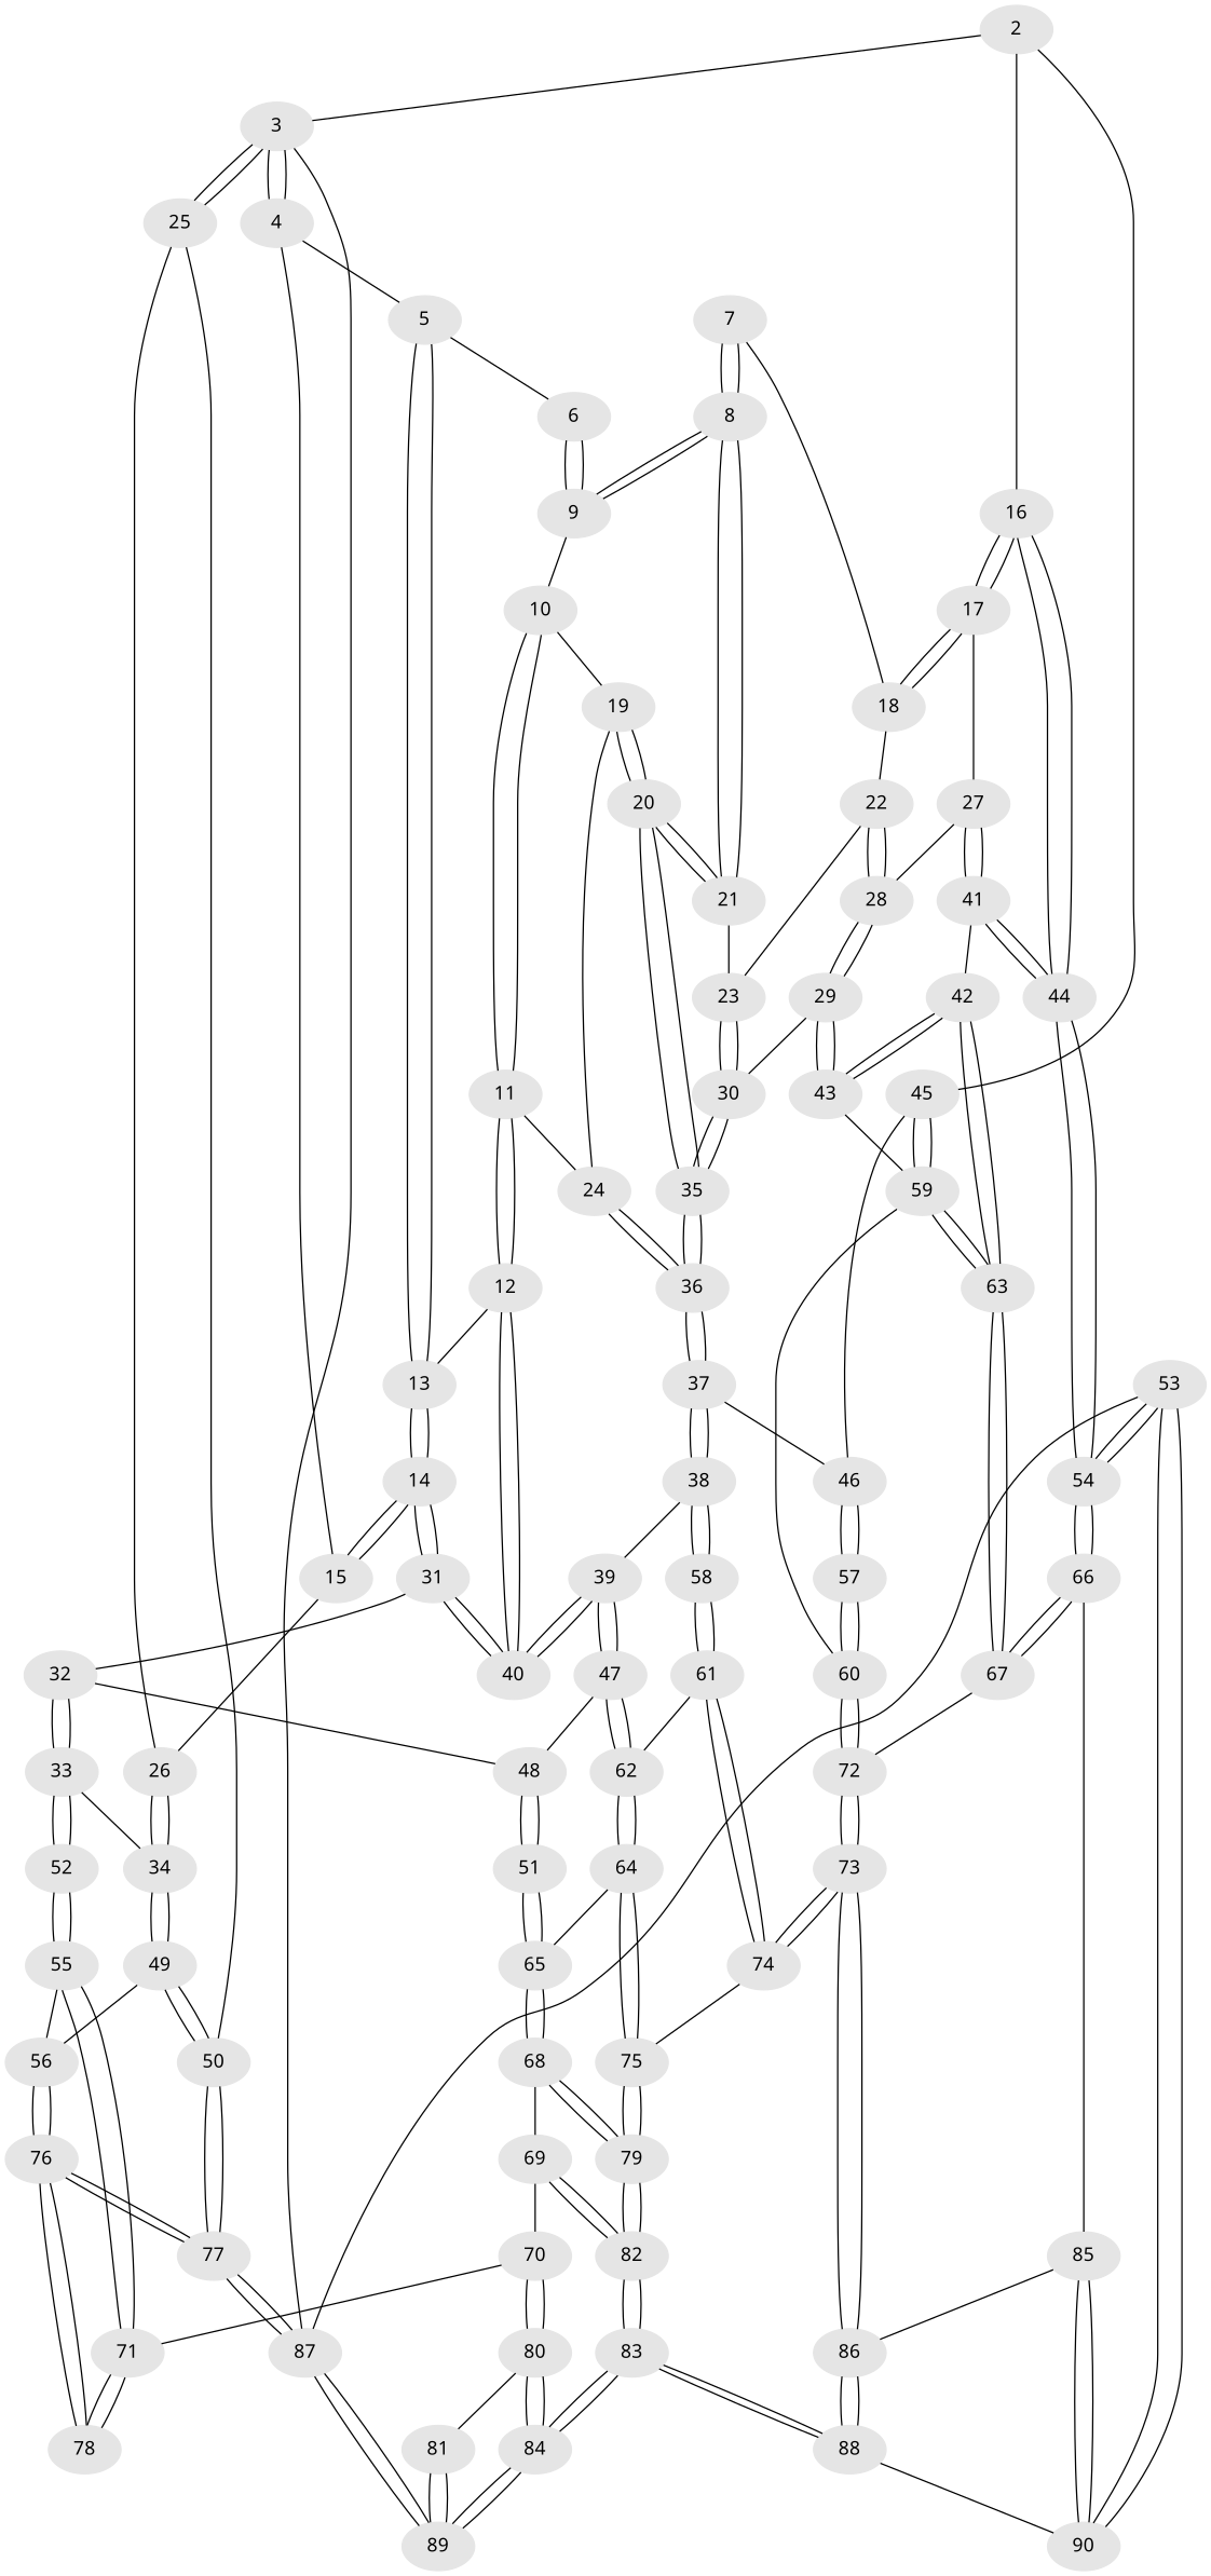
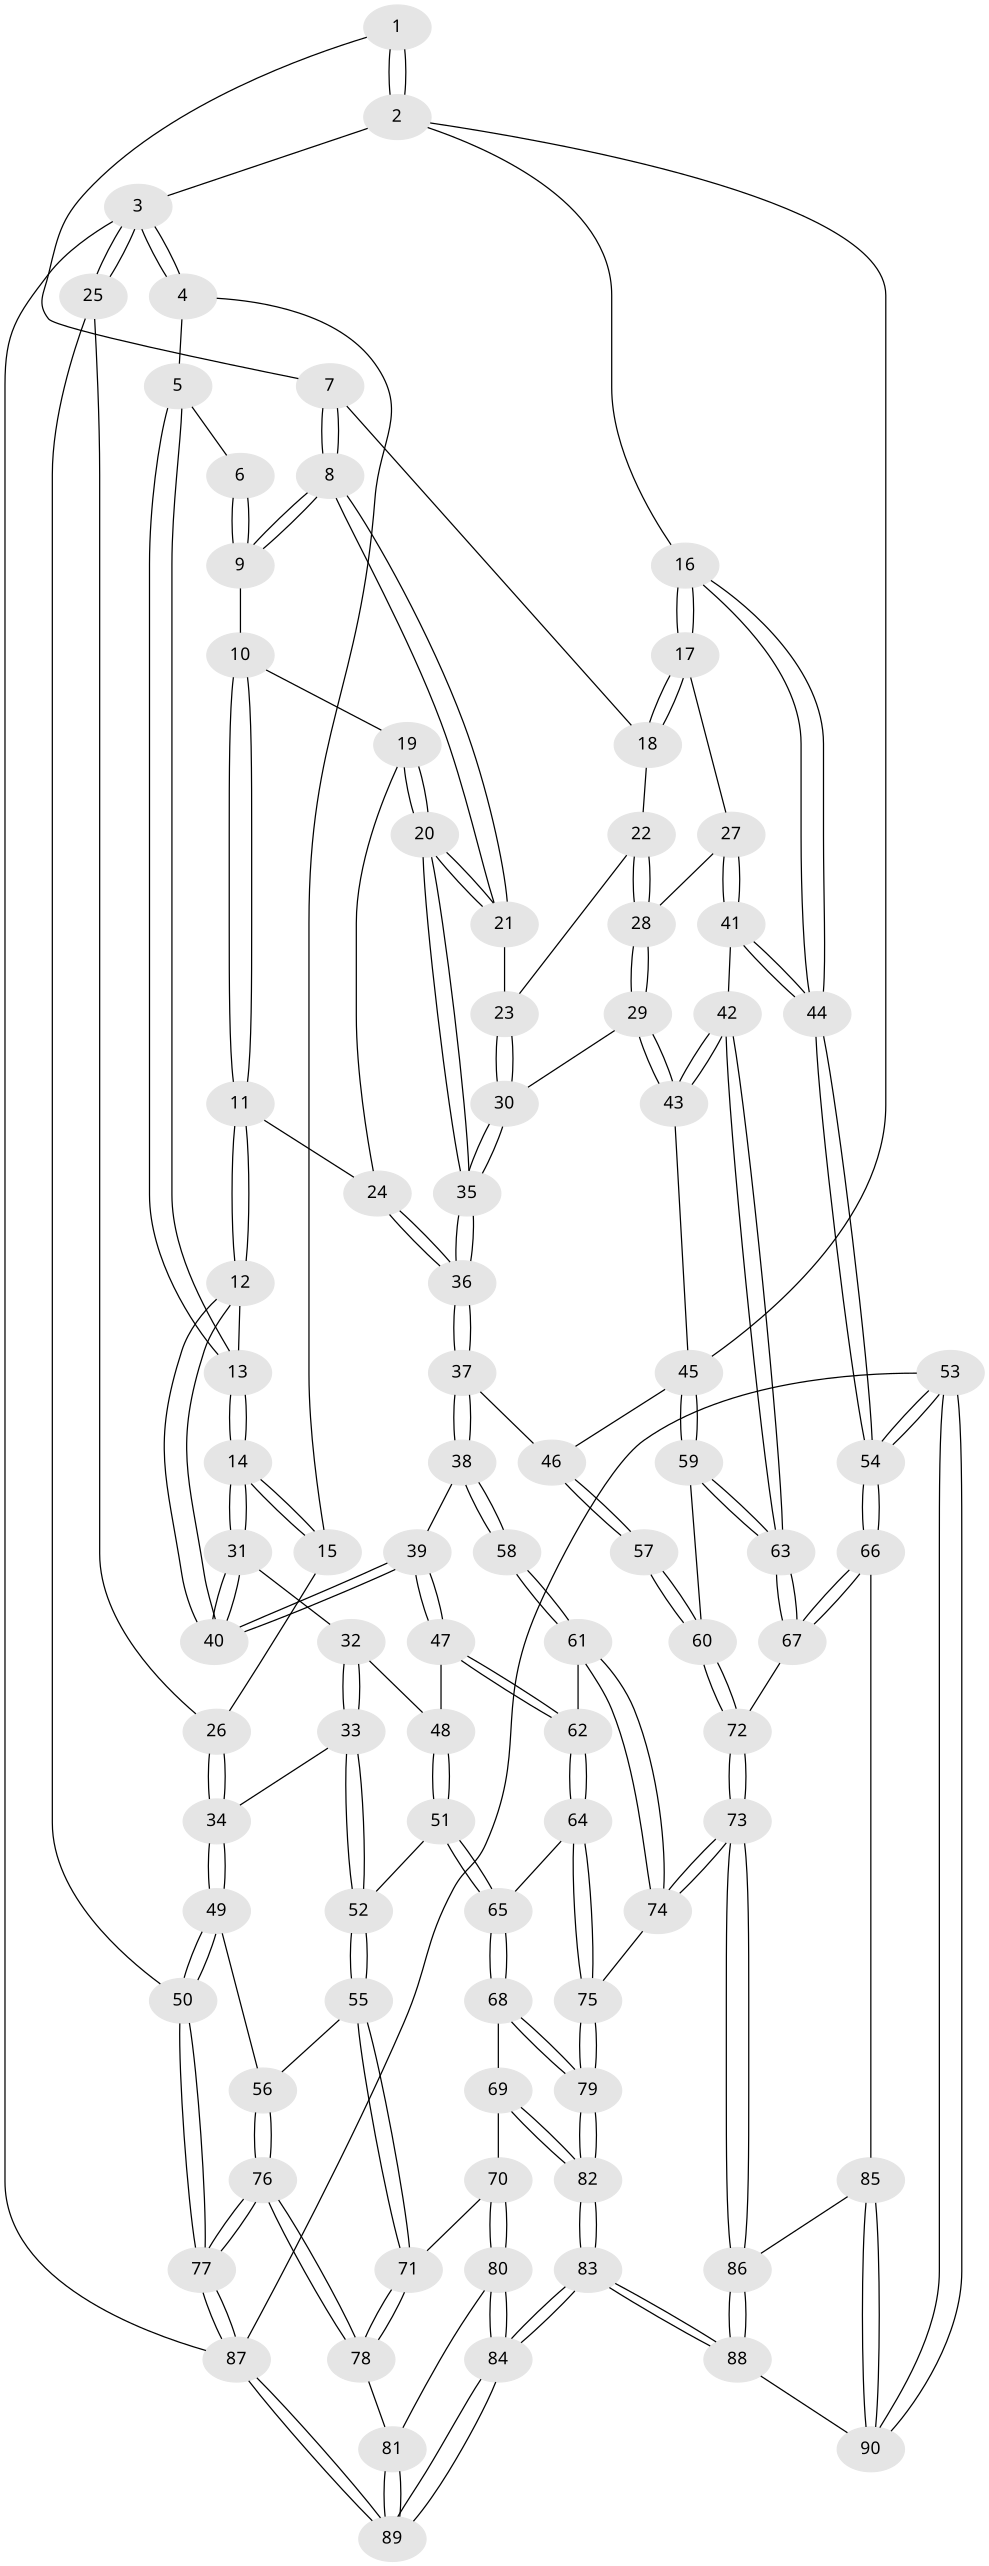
  graph {
    fontname="Noto Sans"
    node [color=gray90 fontname="Noto Sans" style=filled]
    edge [fontname="Noto Sans"]
+   1
    2
    7
    3
    16
    45
    8
    18
    4
    25
    87
    17
    44
    53
    54
    90
    5
    15
    26
    50
    89
    6
    13
    9
    14
    10
    21
    22
    23
    11
    19
    12
    24
    20
    40
    36
    31
    32
    34
    27
    28
    41
    35
    30
    29
    37
    77
    49
    42
    43
    33
    48
    52
    51
    55
    56
    38
    46
    39
    58
    57
    47
    61
    62
    63
    67
    59
    66
    60
    64
    65
    76
    68
    71
    85
    78
    72
    74
    73
    75
    79
    69
    86
    70
    82
    80
    83
    81
    84
    88
+   1 -- 2
+   1 -- 2
+   1 -- 7
    2 -- 3
    2 -- 16
    2 -- 45
    7 -- 8
    7 -- 8
    7 -- 18
    3 -- 4
    3 -- 4
    3 -- 25
    3 -- 25
    3 -- 87
    16 -- 17
    16 -- 17
    16 -- 44
    16 -- 44
    45 -- 46
    45 -- 59
    45 -- 59
    8 -- 9
    8 -- 9
    8 -- 21
    8 -- 21
    18 -- 22
    4 -- 5
    4 -- 15
    25 -- 26
    25 -- 50
    87 -- 89
    87 -- 89
    17 -- 18
    17 -- 18
    17 -- 27
    44 -- 54
    44 -- 54
    53 -- 87
    53 -- 54
    53 -- 54
    53 -- 90
    53 -- 90
    54 -- 66
    54 -- 66
    5 -- 6
    5 -- 13
    5 -- 13
    15 -- 26
    26 -- 34
    26 -- 34
    50 -- 77
    50 -- 77
    6 -- 9
    6 -- 9
    13 -- 14
    13 -- 14
    9 -- 10
    14 -- 15
    14 -- 15
    14 -- 31
    14 -- 31
    10 -- 11
    10 -- 11
    10 -- 19
    21 -- 23
    22 -- 23
    22 -- 28
    22 -- 28
    23 -- 30
    23 -- 30
    11 -- 12
    11 -- 12
    11 -- 24
    19 -- 24
    19 -- 20
    19 -- 20
    12 -- 13
    12 -- 40
    12 -- 40
    24 -- 36
    24 -- 36
    20 -- 21
    20 -- 21
    20 -- 35
    20 -- 35
    36 -- 37
    36 -- 37
    31 -- 40
    31 -- 40
    31 -- 32
    32 -- 33
    32 -- 33
    32 -- 48
    34 -- 49
    34 -- 49
    27 -- 28
    27 -- 41
    27 -- 41
    28 -- 29
    28 -- 29
    41 -- 44
    41 -- 44
    41 -- 42
    35 -- 36
    35 -- 36
    30 -- 35
    30 -- 35
    29 -- 30
    29 -- 43
    29 -- 43
    37 -- 38
    37 -- 38
    37 -- 46
    77 -- 87
    77 -- 87
    49 -- 50
    49 -- 50
    49 -- 56
    42 -- 43
    42 -- 43
    42 -- 63
    42 -- 63
-   43 -- 59
+   43 -- 45
    33 -- 34
    33 -- 52
    33 -- 52
    48 -- 51
    48 -- 51
    52 -- 55
    52 -- 55
+   51 -- 52
    51 -- 65
    51 -- 65
    55 -- 56
    55 -- 71
    55 -- 71
    56 -- 76
    56 -- 76
    38 -- 39
    38 -- 58
    38 -- 58
    46 -- 57
    46 -- 57
    39 -- 40
    39 -- 40
    39 -- 47
    39 -- 47
    58 -- 61
    58 -- 61
    57 -- 60
    57 -- 60
    47 -- 48
    47 -- 62
    47 -- 62
    61 -- 62
    61 -- 74
    61 -- 74
    62 -- 64
    62 -- 64
    63 -- 67
    63 -- 67
    67 -- 72
    59 -- 63
    59 -- 63
    59 -- 60
    66 -- 67
    66 -- 67
    66 -- 85
    60 -- 72
    60 -- 72
    64 -- 65
    64 -- 75
    64 -- 75
    65 -- 68
    65 -- 68
    76 -- 77
    76 -- 77
    76 -- 78
    76 -- 78
    68 -- 79
    68 -- 79
    68 -- 69
    71 -- 78
    71 -- 78
    85 -- 90
    85 -- 90
    85 -- 86
+   78 -- 81
    72 -- 73
    72 -- 73
    74 -- 75
    73 -- 74
    73 -- 74
    73 -- 86
    73 -- 86
    75 -- 79
    75 -- 79
    79 -- 82
    79 -- 82
    69 -- 70
    69 -- 82
    69 -- 82
    86 -- 88
    86 -- 88
    70 -- 71
    70 -- 80
    70 -- 80
    82 -- 83
    82 -- 83
    80 -- 81
    80 -- 84
    80 -- 84
    83 -- 84
    83 -- 84
    83 -- 88
    83 -- 88
    81 -- 89
    81 -- 89
    84 -- 89
    84 -- 89
    88 -- 90
  }
